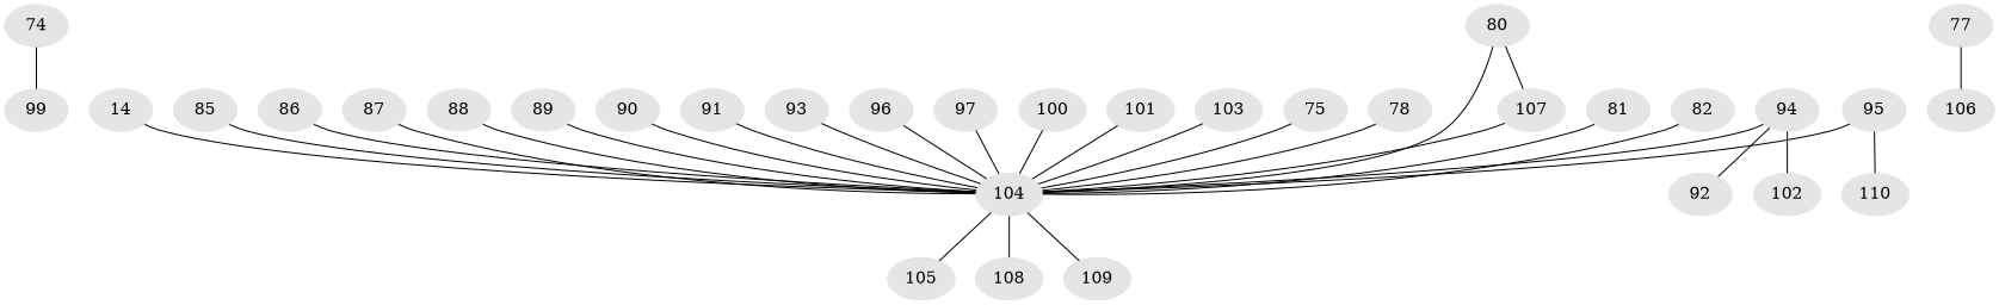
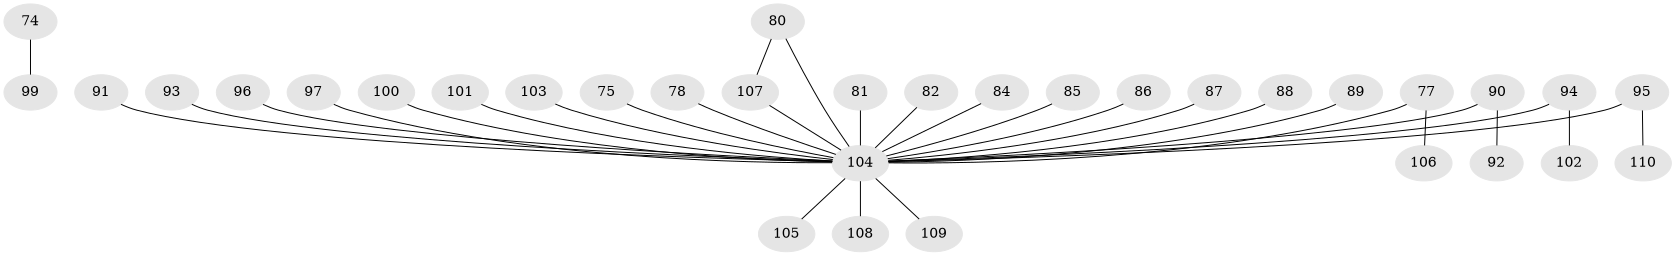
  graph {
    node [color=gray90 style=filled]
    74
    99
    104 [super="+57+98+60+61+62+83+63+67+68+70+71+73"]
    105
    108
    109
    75 [super="+11+66"]
    77
    106
    78
    80 [super="+27"]
    107
    81
    82
-   84 [label=14]
+   84
    85
    86
    87
    88
    89
    90
    92
    91
    93
    94
    102
    95
    110
    96
    97
    100
    101
    103
    74 -- 99
    104 -- 105
    104 -- 108
    104 -- 109
    75 -- 104
+   77 -- 104
    77 -- 106
    78 -- 104
    80 -- 104
    80 -- 107
    107 -- 104
    81 -- 104
    82 -- 104
    84 -- 104
    85 -- 104
    86 -- 104
    87 -- 104
    88 -- 104
    89 -- 104
    90 -- 104
-   94 -- 92
+   90 -- 92
    91 -- 104
    93 -- 104
    94 -- 104
    94 -- 102
    95 -- 104
    95 -- 110
    96 -- 104
    97 -- 104
    100 -- 104
    101 -- 104
    103 -- 104
  }
